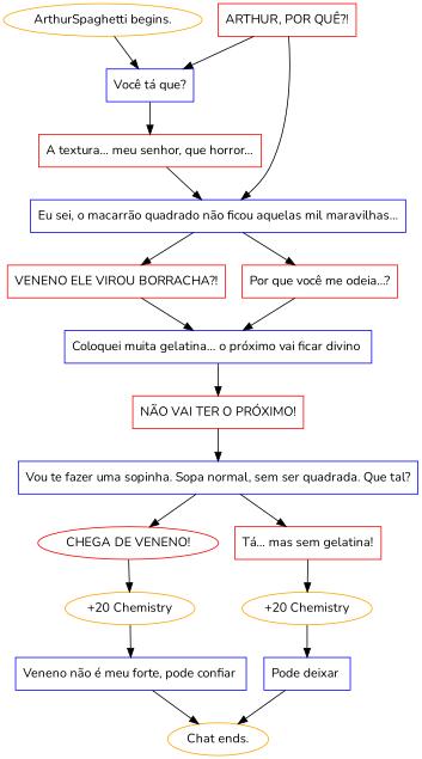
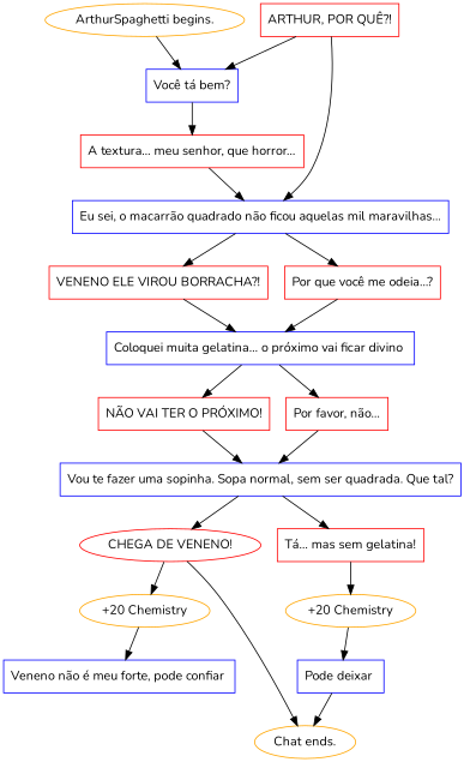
  digraph {
    fontname=Nunito
    node [color=red fontname=Nunito shape=box]
    edge [fontname=Nunito]
    "ArthurSpaghetti begins." [color=orange shape=""]
-   n2 [color=blue label="Você tá que?"]
+   n2 [color=blue label="Você tá bem?"]
    n3 [label="A textura… meu senhor, que horror…"]
    n4 [label="ARTHUR, POR QUÊ?!"]
    n5 [color=blue label="Eu sei, o macarrão quadrado não ficou aquelas mil maravilhas…"]
    n6 [label="VENENO ELE VIROU BORRACHA?!"]
    n7 [label="Por que você me odeia…?"]
    n8 [color=blue label="Coloquei muita gelatina… o próximo vai ficar divino "]
    n9 [label="NÃO VAI TER O PRÓXIMO!"]
+   n10 [label="Por favor, não…"]
    n11 [color=blue label="Vou te fazer uma sopinha. Sopa normal, sem ser quadrada. Que tal?"]
    n12 [label="CHEGA DE VENENO!" shape=ellipse]
    n13 [label="Tá… mas sem gelatina!"]
    n14 [color=orange label="+20 Chemistry" shape=""]
    n15 [color=orange label="+20 Chemistry" shape=""]
    n16 [color=blue label="Veneno não é meu forte, pode confiar "]
    n17 [color=blue label="Pode deixar "]
    "Chat ends." [color=orange shape=""]
    "ArthurSpaghetti begins." -> n2
    n2 -> n3
    n3 -> n5
    n4 -> n2
    n4 -> n5
    n5 -> n6
    n5 -> n7
    n6 -> n8
    n7 -> n8
    n8 -> n9
+   n8 -> n10
    n9 -> n11
+   n10 -> n11
    n11 -> n12
    n11 -> n13
    n12 -> n14
    n13 -> n15
    n14 -> n16
    n15 -> n17
-   n16 -> "Chat ends."
+   n12 -> "Chat ends."
    n17 -> "Chat ends."
  }
